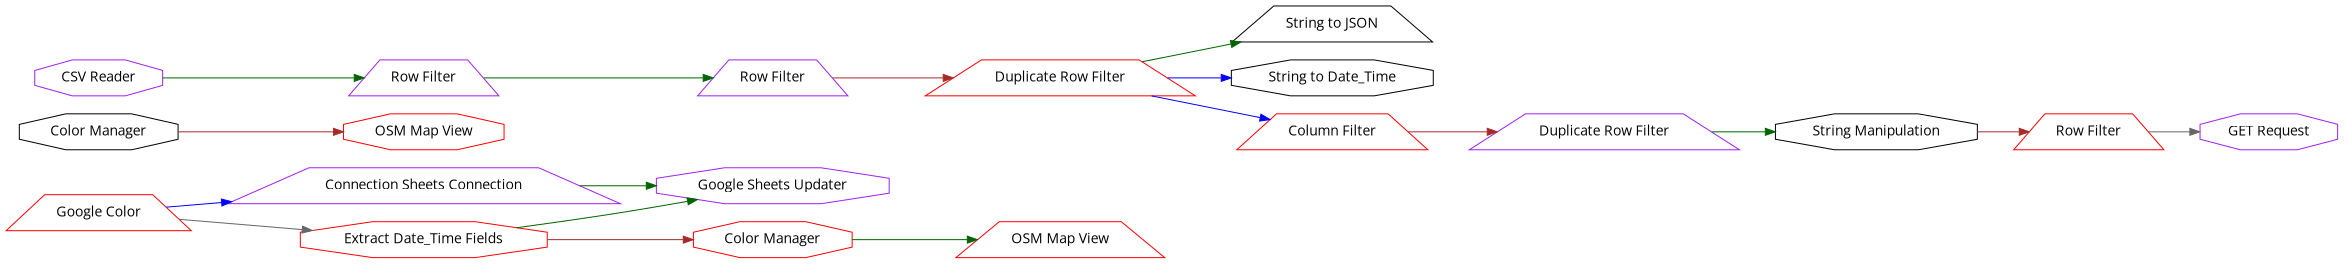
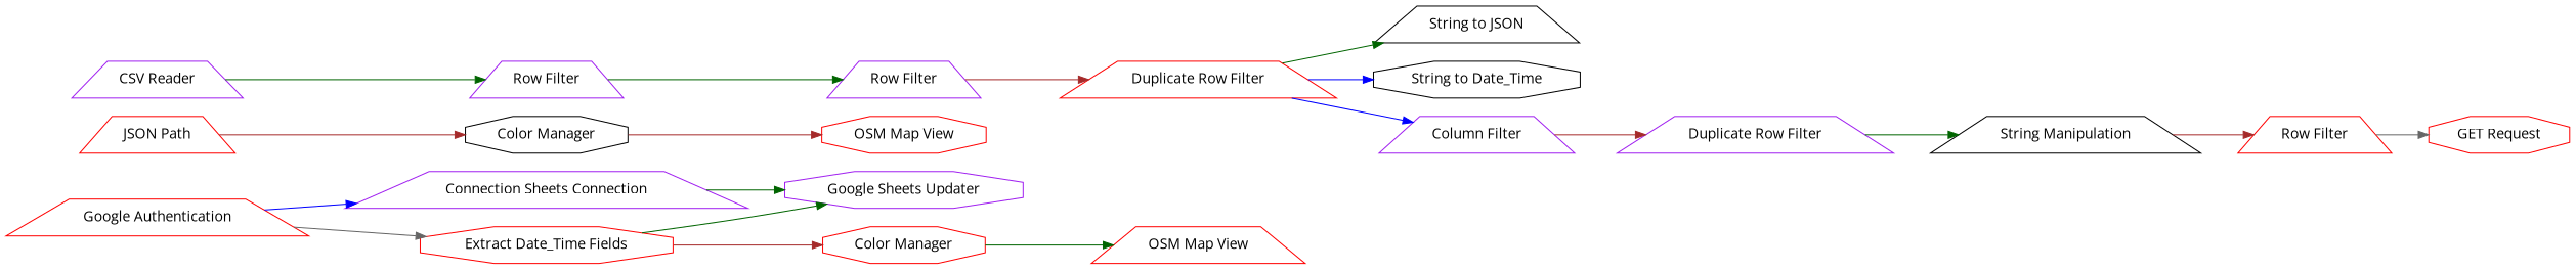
  digraph {
    fontname="Open Sans"
    rankdir=LR
    node [color=red fontname="Open Sans" shape=trapezium]
    edge [color=darkgreen fontname="Open Sans"]
    n1 [color=purple label="Connection Sheets Connection"]
    n2 [color=purple label="Google Sheets Updater" shape=octagon]
+   n3 [label="JSON Path"]
    n4 [color=black label="Color Manager" shape=octagon]
    n5 [label="OSM Map View" shape=octagon]
    n6 [label="Extract Date_Time Fields" shape=octagon]
    n7 [label="Color Manager" shape=octagon]
    n8 [label="OSM Map View"]
    n9 [label="Duplicate Row Filter"]
    n10 [color=black label="String to JSON"]
    n11 [color=black label="String to Date_Time" shape=octagon]
-   n12 [label="Column Filter"]
+   n12 [color=purple label="Column Filter"]
    n13 [color=purple label="Duplicate Row Filter"]
    n14 [color=purple label="Row Filter"]
    n15 [color=purple label="Row Filter"]
-   n16 [color=black label="String Manipulation" shape=octagon]
+   n16 [color=black label="String Manipulation"]
    n17 [label="Row Filter"]
-   n18 [color=purple label="GET Request" shape=octagon]
-   n19 [label="Google Color"]
-   n20 [color=purple label="CSV Reader" shape=octagon]
+   n18 [label="GET Request" shape=octagon]
+   n19 [label="Google Authentication"]
+   n20 [color=purple label="CSV Reader"]
    n1 -> n2
+   n3 -> n4 [color=brown]
    n4 -> n5 [color=brown]
    n6 -> n2
    n6 -> n7 [color=brown]
    n7 -> n8
    n9 -> n10
    n9 -> n11 [color=blue]
    n9 -> n12 [color=blue]
    n12 -> n13 [color=brown]
    n13 -> n16
    n14 -> n9 [color=brown]
    n15 -> n14
    n16 -> n17 [color=brown]
    n17 -> n18 [color=gray40]
    n19 -> n1 [color=blue]
    n19 -> n6 [color=gray40]
    n20 -> n15
  }
